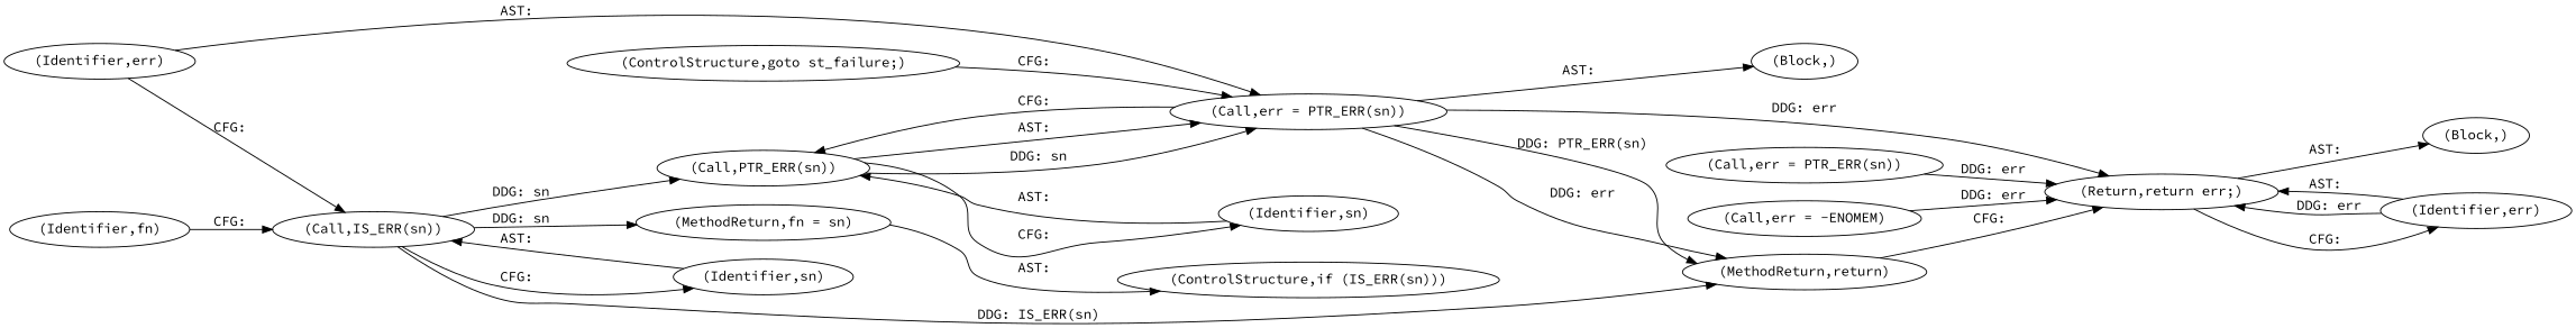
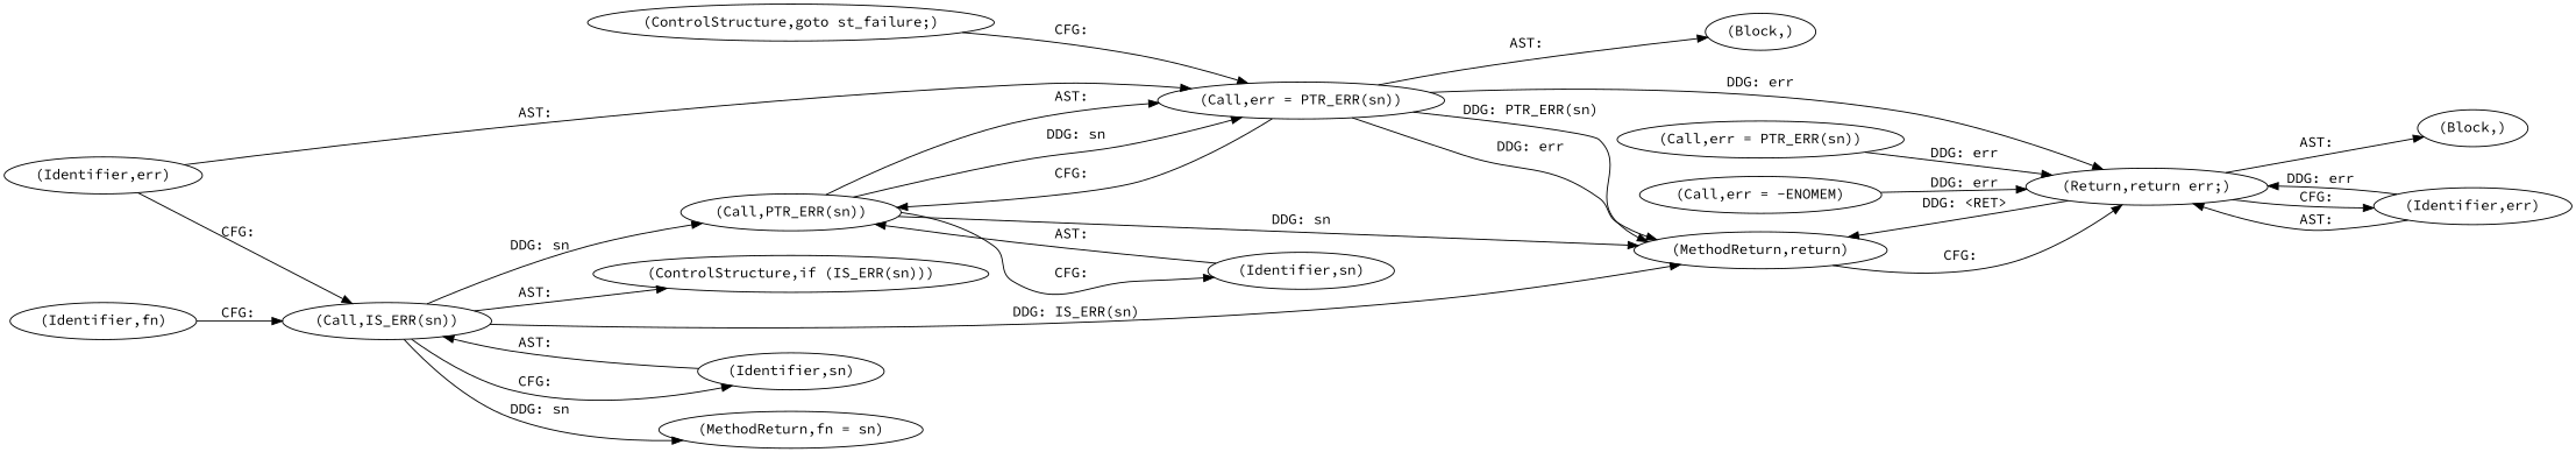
  digraph {
    fontname="Source Code Pro"
    rankdir=LR
    node [fontname="Source Code Pro"]
    edge [fontname="Source Code Pro"]
    n1 [label="(Call,PTR_ERR(sn))"]
    n2 [label="(Call,err = PTR_ERR(sn))"]
    n3 [label="(MethodReturn,return)"]
    n4 [label="(Identifier,sn)"]
    n5 [label="(Return,return err;)"]
    n6 [label="(Block,)"]
    n7 [label="(Call,IS_ERR(sn))"]
    n8 [label="(Identifier,sn)"]
    n9 [label="(MethodReturn,fn = sn)"]
    n10 [label="(ControlStructure,if (IS_ERR(sn)))"]
    n11 [label="(Block,)"]
    n12 [label="(Identifier,err)"]
    n13 [label="(ControlStructure,goto st_failure;)"]
    n14 [label="(Identifier,err)"]
    n15 [label="(Identifier,fn)"]
    n16 [label="(Call,err = PTR_ERR(sn))"]
    n17 [label="(Call,err = -ENOMEM)"]
    n1 -> n2 [label="AST: "]
    n1 -> n2 [label="DDG: sn"]
+   n1 -> n3 [label="DDG: sn"]
    n1 -> n4 [label="CFG: "]
    n2 -> n1 [label="CFG: "]
    n2 -> n3 [label="DDG: err"]
    n2 -> n3 [label="DDG: PTR_ERR(sn)"]
    n2 -> n5 [label="DDG: err"]
    n2 -> n6 [label="AST: "]
    n3 -> n5 [label="CFG: "]
    n4 -> n1 [label="AST: "]
+   n5 -> n3 [label="DDG: <RET>"]
    n5 -> n11 [label="AST: "]
    n5 -> n12 [label="CFG: "]
    n7 -> n1 [label="DDG: sn"]
    n7 -> n3 [label="DDG: IS_ERR(sn)"]
    n7 -> n8 [label="CFG: "]
    n7 -> n9 [label="DDG: sn"]
-   n9 -> n10 [label="AST: "]
+   n7 -> n10 [label="AST: "]
    n8 -> n7 [label="AST: "]
    n12 -> n5 [label="AST: "]
    n12 -> n5 [label="DDG: err"]
    n13 -> n2 [label="CFG: "]
    n14 -> n2 [label="AST: "]
    n14 -> n7 [label="CFG: "]
    n15 -> n7 [label="CFG: "]
    n16 -> n5 [label="DDG: err"]
    n17 -> n5 [label="DDG: err"]
  }
